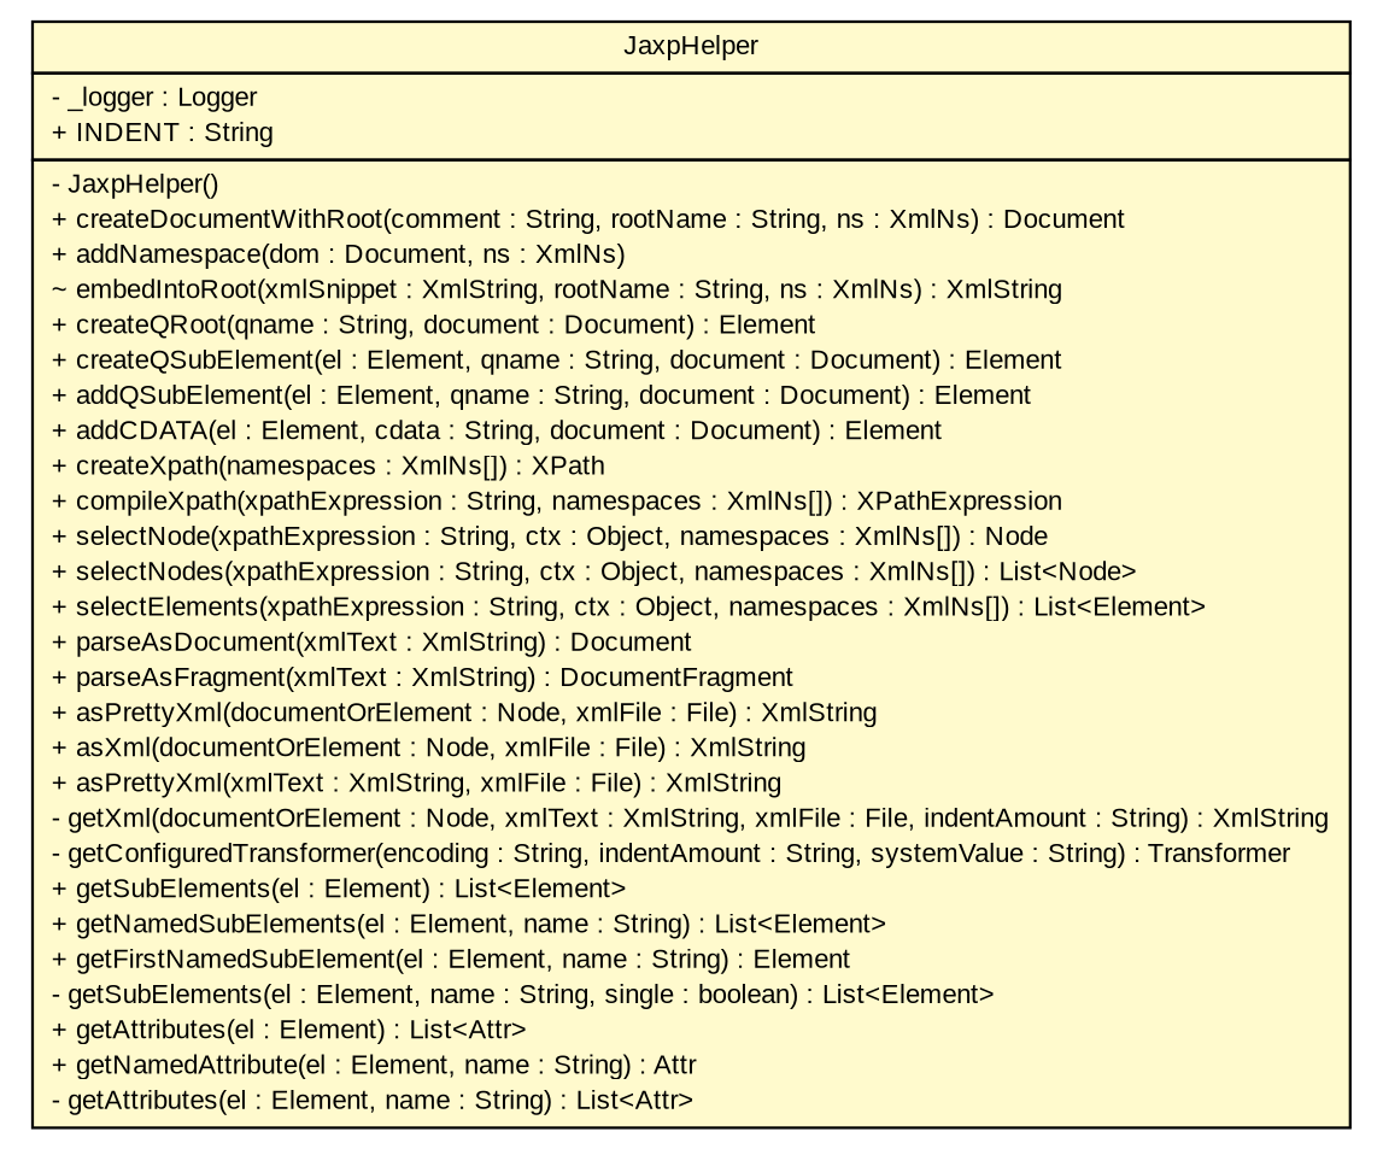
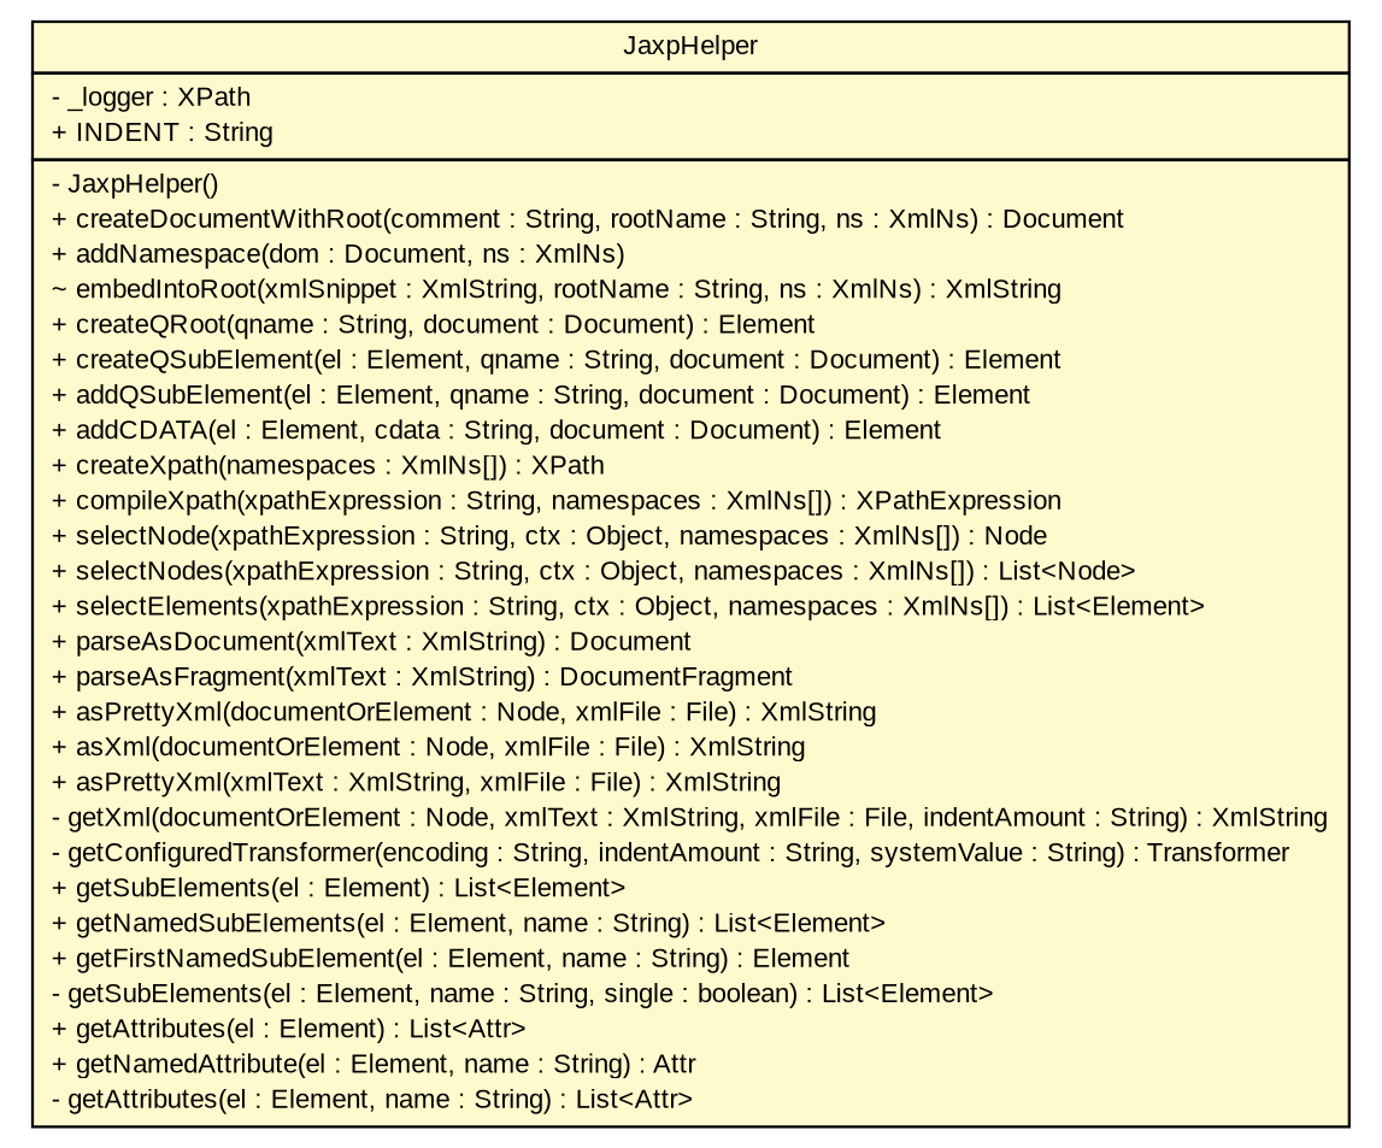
  digraph {
    nodesep=0.25
    ranksep=0.5
    rankdir=LR
-   n1 [fontcolor=black fontname=arial fontsize=10.0 label=<<table title="org.tanjakostic.jcleancim.xml.JaxpHelper" border="0" cellborder="1" cellspacing="0" cellpadding="2" port="p" bgcolor="lemonChiffon" href="./JaxpHelper.html"> 		<tr><td><table border="0" cellspacing="0" cellpadding="1"> <tr><td align="center" balign="center"> JaxpHelper </td></tr> 		</table></td></tr> 		<tr><td><table border="0" cellspacing="0" cellpadding="1"> <tr><td align="left" balign="left"> - _logger : Logger </td></tr> <tr><td align="left" balign="left"> + INDENT : String </td></tr> 		</table></td></tr> 		<tr><td><table border="0" cellspacing="0" cellpadding="1"> <tr><td align="left" balign="left"> - JaxpHelper() </td></tr> <tr><td align="left" balign="left"> + createDocumentWithRoot(comment : String, rootName : String, ns : XmlNs) : Document </td></tr> <tr><td align="left" balign="left"> + addNamespace(dom : Document, ns : XmlNs) </td></tr> <tr><td align="left" balign="left"> ~ embedIntoRoot(xmlSnippet : XmlString, rootName : String, ns : XmlNs) : XmlString </td></tr> <tr><td align="left" balign="left"> + createQRoot(qname : String, document : Document) : Element </td></tr> <tr><td align="left" balign="left"> + createQSubElement(el : Element, qname : String, document : Document) : Element </td></tr> <tr><td align="left" balign="left"> + addQSubElement(el : Element, qname : String, document : Document) : Element </td></tr> <tr><td align="left" balign="left"> + addCDATA(el : Element, cdata : String, document : Document) : Element </td></tr> <tr><td align="left" balign="left"> + createXpath(namespaces : XmlNs[]) : XPath </td></tr> <tr><td align="left" balign="left"> + compileXpath(xpathExpression : String, namespaces : XmlNs[]) : XPathExpression </td></tr> <tr><td align="left" balign="left"> + selectNode(xpathExpression : String, ctx : Object, namespaces : XmlNs[]) : Node </td></tr> <tr><td align="left" balign="left"> + selectNodes(xpathExpression : String, ctx : Object, namespaces : XmlNs[]) : List&lt;Node&gt; </td></tr> <tr><td align="left" balign="left"> + selectElements(xpathExpression : String, ctx : Object, namespaces : XmlNs[]) : List&lt;Element&gt; </td></tr> <tr><td align="left" balign="left"> + parseAsDocument(xmlText : XmlString) : Document </td></tr> <tr><td align="left" balign="left"> + parseAsFragment(xmlText : XmlString) : DocumentFragment </td></tr> <tr><td align="left" balign="left"> + asPrettyXml(documentOrElement : Node, xmlFile : File) : XmlString </td></tr> <tr><td align="left" balign="left"> + asXml(documentOrElement : Node, xmlFile : File) : XmlString </td></tr> <tr><td align="left" balign="left"> + asPrettyXml(xmlText : XmlString, xmlFile : File) : XmlString </td></tr> <tr><td align="left" balign="left"> - getXml(documentOrElement : Node, xmlText : XmlString, xmlFile : File, indentAmount : String) : XmlString </td></tr> <tr><td align="left" balign="left"> - getConfiguredTransformer(encoding : String, indentAmount : String, systemValue : String) : Transformer </td></tr> <tr><td align="left" balign="left"> + getSubElements(el : Element) : List&lt;Element&gt; </td></tr> <tr><td align="left" balign="left"> + getNamedSubElements(el : Element, name : String) : List&lt;Element&gt; </td></tr> <tr><td align="left" balign="left"> + getFirstNamedSubElement(el : Element, name : String) : Element </td></tr> <tr><td align="left" balign="left"> - getSubElements(el : Element, name : String, single : boolean) : List&lt;Element&gt; </td></tr> <tr><td align="left" balign="left"> + getAttributes(el : Element) : List&lt;Attr&gt; </td></tr> <tr><td align="left" balign="left"> + getNamedAttribute(el : Element, name : String) : Attr </td></tr> <tr><td align="left" balign="left"> - getAttributes(el : Element, name : String) : List&lt;Attr&gt; </td></tr> 		</table></td></tr> 		</table>> shape=plaintext]
+   n1 [fontcolor=black fontname=arial fontsize=10.0 label=<<table title="org.tanjakostic.jcleancim.xml.JaxpHelper" border="0" cellborder="1" cellspacing="0" cellpadding="2" port="p" bgcolor="lemonChiffon" href="./JaxpHelper.html"> 		<tr><td><table border="0" cellspacing="0" cellpadding="1"> <tr><td align="center" balign="center"> JaxpHelper </td></tr> 		</table></td></tr> 		<tr><td><table border="0" cellspacing="0" cellpadding="1"> <tr><td align="left" balign="left"> - _logger : XPath </td></tr> <tr><td align="left" balign="left"> + INDENT : String </td></tr> 		</table></td></tr> 		<tr><td><table border="0" cellspacing="0" cellpadding="1"> <tr><td align="left" balign="left"> - JaxpHelper() </td></tr> <tr><td align="left" balign="left"> + createDocumentWithRoot(comment : String, rootName : String, ns : XmlNs) : Document </td></tr> <tr><td align="left" balign="left"> + addNamespace(dom : Document, ns : XmlNs) </td></tr> <tr><td align="left" balign="left"> ~ embedIntoRoot(xmlSnippet : XmlString, rootName : String, ns : XmlNs) : XmlString </td></tr> <tr><td align="left" balign="left"> + createQRoot(qname : String, document : Document) : Element </td></tr> <tr><td align="left" balign="left"> + createQSubElement(el : Element, qname : String, document : Document) : Element </td></tr> <tr><td align="left" balign="left"> + addQSubElement(el : Element, qname : String, document : Document) : Element </td></tr> <tr><td align="left" balign="left"> + addCDATA(el : Element, cdata : String, document : Document) : Element </td></tr> <tr><td align="left" balign="left"> + createXpath(namespaces : XmlNs[]) : XPath </td></tr> <tr><td align="left" balign="left"> + compileXpath(xpathExpression : String, namespaces : XmlNs[]) : XPathExpression </td></tr> <tr><td align="left" balign="left"> + selectNode(xpathExpression : String, ctx : Object, namespaces : XmlNs[]) : Node </td></tr> <tr><td align="left" balign="left"> + selectNodes(xpathExpression : String, ctx : Object, namespaces : XmlNs[]) : List&lt;Node&gt; </td></tr> <tr><td align="left" balign="left"> + selectElements(xpathExpression : String, ctx : Object, namespaces : XmlNs[]) : List&lt;Element&gt; </td></tr> <tr><td align="left" balign="left"> + parseAsDocument(xmlText : XmlString) : Document </td></tr> <tr><td align="left" balign="left"> + parseAsFragment(xmlText : XmlString) : DocumentFragment </td></tr> <tr><td align="left" balign="left"> + asPrettyXml(documentOrElement : Node, xmlFile : File) : XmlString </td></tr> <tr><td align="left" balign="left"> + asXml(documentOrElement : Node, xmlFile : File) : XmlString </td></tr> <tr><td align="left" balign="left"> + asPrettyXml(xmlText : XmlString, xmlFile : File) : XmlString </td></tr> <tr><td align="left" balign="left"> - getXml(documentOrElement : Node, xmlText : XmlString, xmlFile : File, indentAmount : String) : XmlString </td></tr> <tr><td align="left" balign="left"> - getConfiguredTransformer(encoding : String, indentAmount : String, systemValue : String) : Transformer </td></tr> <tr><td align="left" balign="left"> + getSubElements(el : Element) : List&lt;Element&gt; </td></tr> <tr><td align="left" balign="left"> + getNamedSubElements(el : Element, name : String) : List&lt;Element&gt; </td></tr> <tr><td align="left" balign="left"> + getFirstNamedSubElement(el : Element, name : String) : Element </td></tr> <tr><td align="left" balign="left"> - getSubElements(el : Element, name : String, single : boolean) : List&lt;Element&gt; </td></tr> <tr><td align="left" balign="left"> + getAttributes(el : Element) : List&lt;Attr&gt; </td></tr> <tr><td align="left" balign="left"> + getNamedAttribute(el : Element, name : String) : Attr </td></tr> <tr><td align="left" balign="left"> - getAttributes(el : Element, name : String) : List&lt;Attr&gt; </td></tr> 		</table></td></tr> 		</table>> shape=plaintext]
  }
